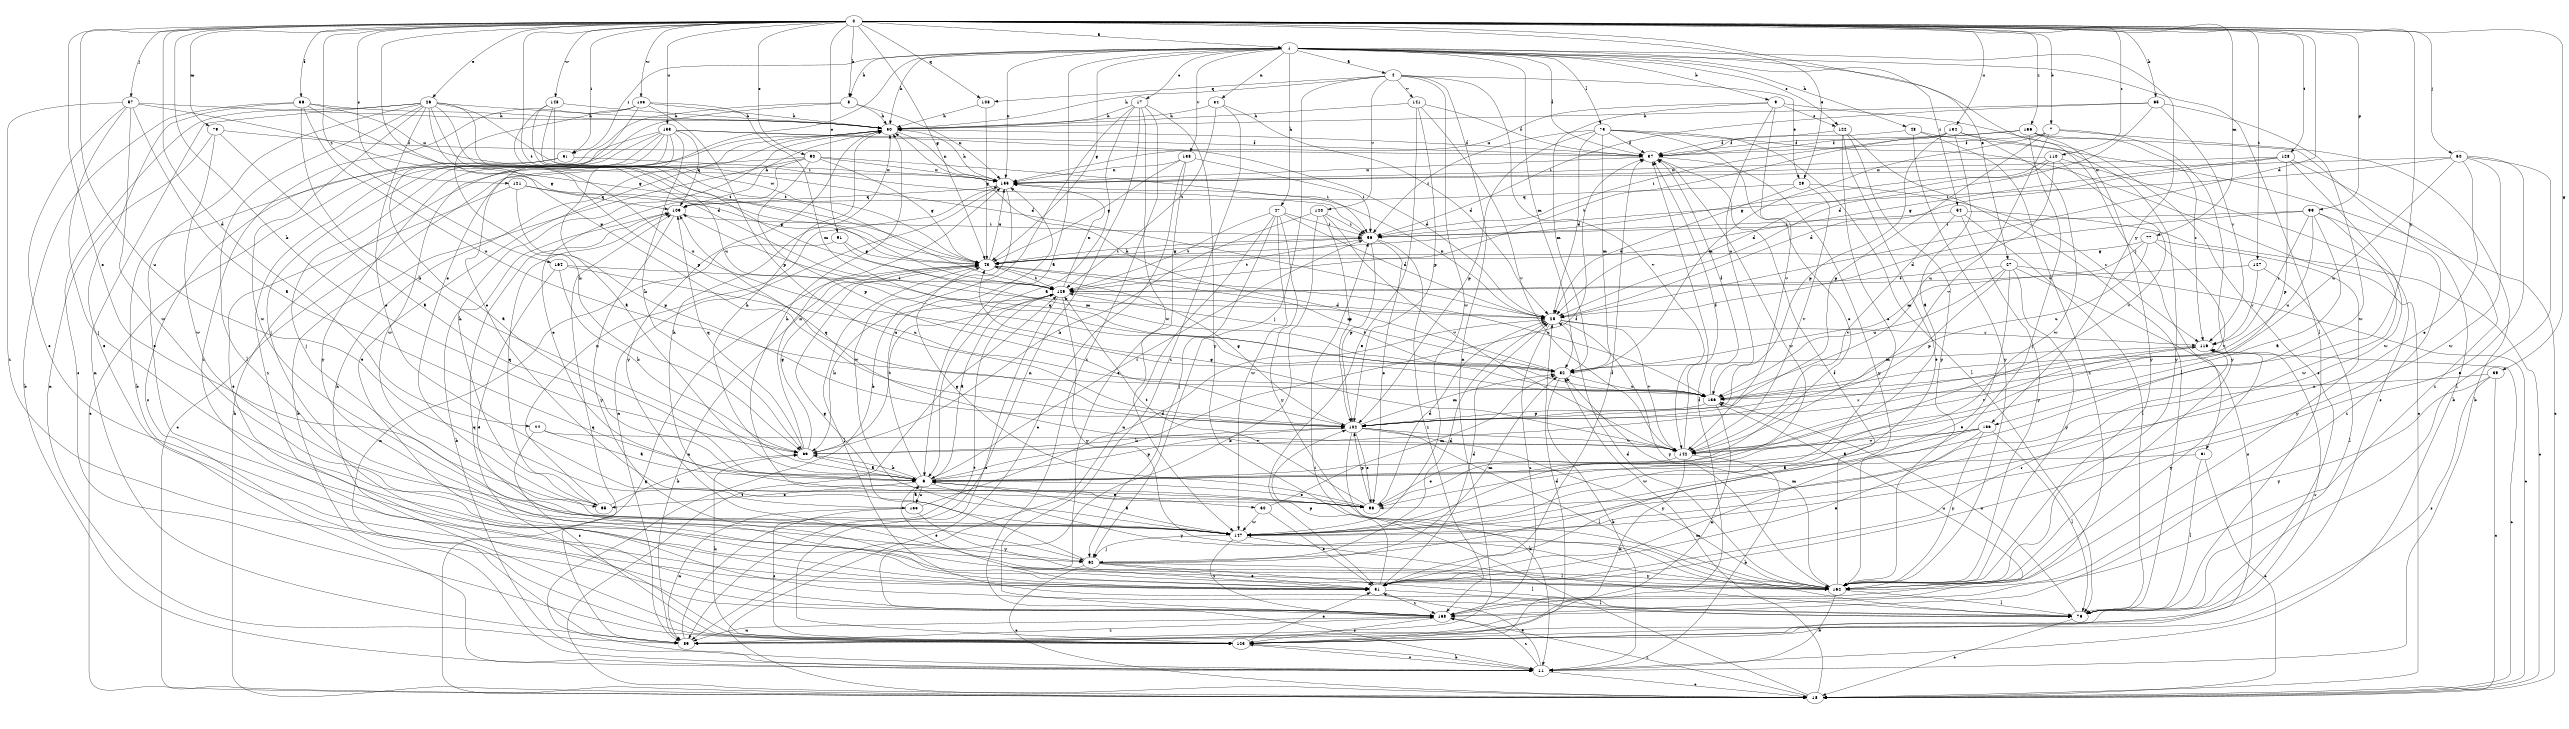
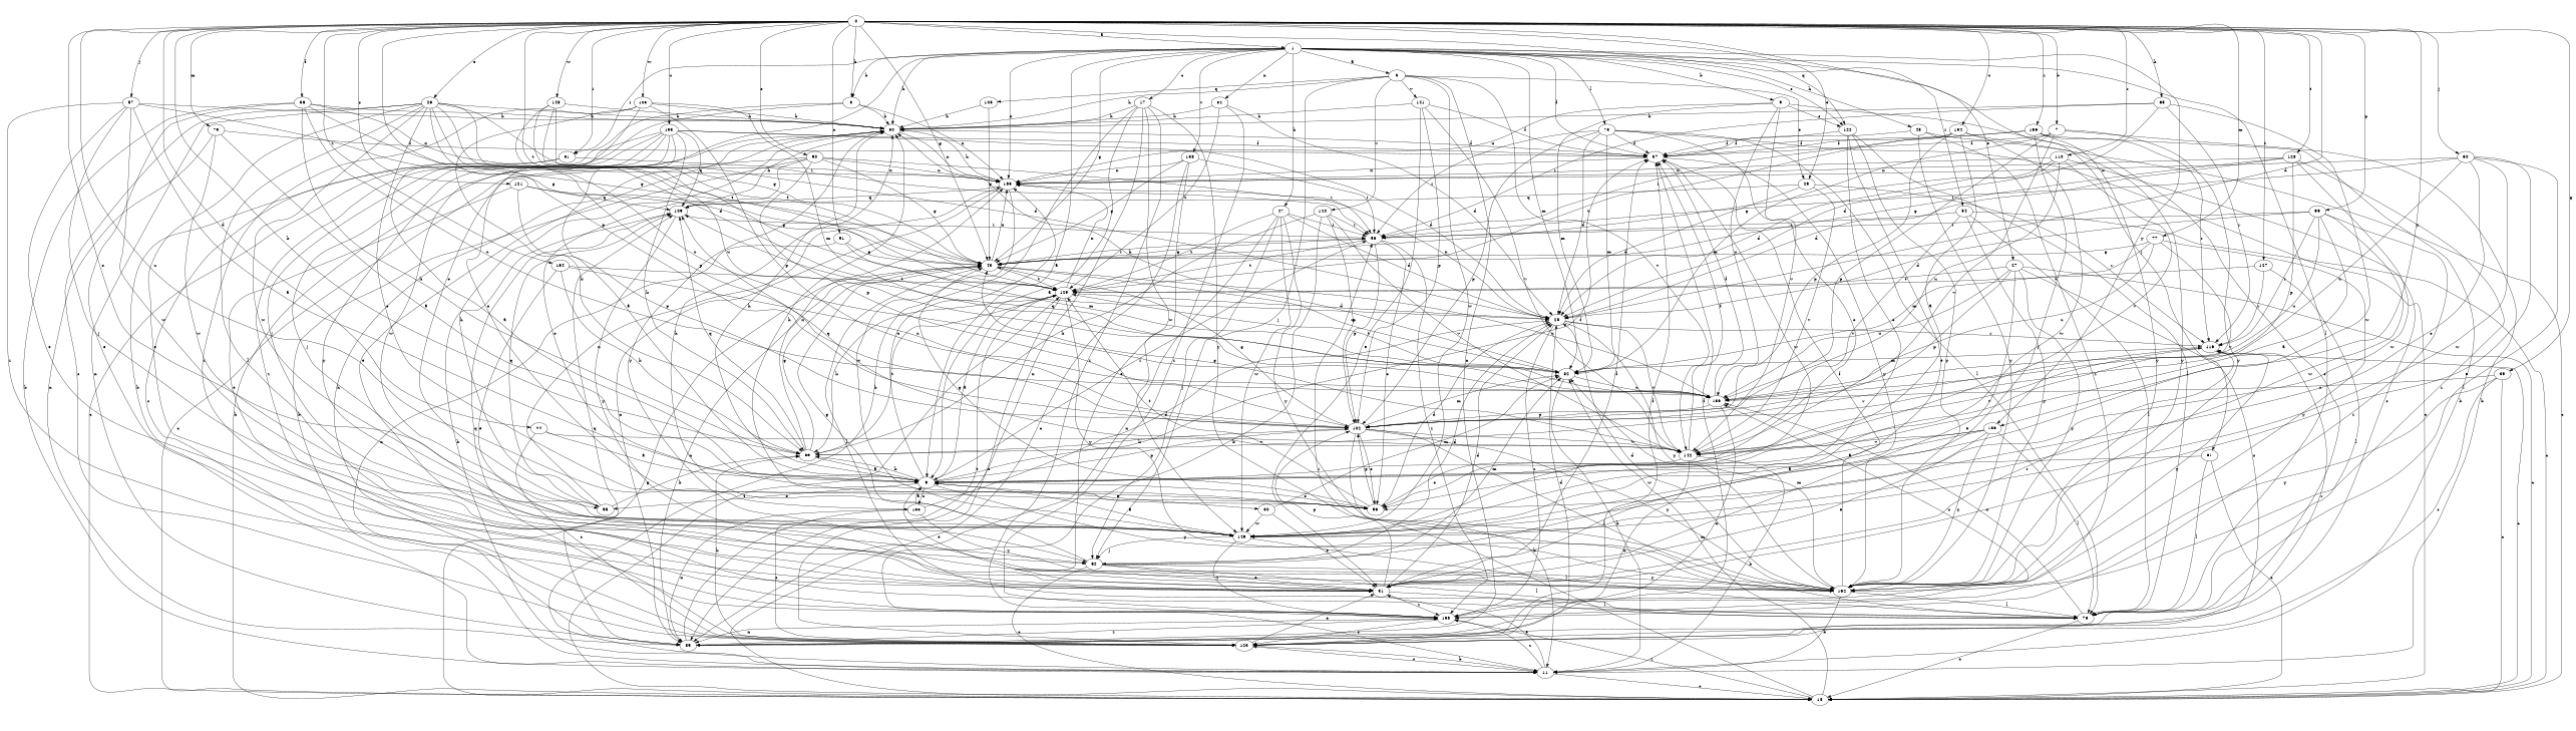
  strict digraph {
    0
    1
    7
    8
    24
    25
    26
    27
    29
    36
    39
    43
    51
    57
    60
    65
    69
    77
    79
    90
    91
    95
    99
    102
    108
    110
    121
    127
    128
    129
    133
    134
    135
    n34 [label=103]
    148
    159
    164
    166
-   3 [label=4]
+   3
    6
    9
    17
    37
    47
    48
    50
    54
    61
    73
    76
    82
    84
    122
    138
    155
    142
    162
    11
    62
    123
    168
    116
    89
-   149 [label=147]
+   149
    31
    56
    96
    136
    18
    109
    140
    141
    30
    0 -> 1 [label=a]
    0 -> 7 [label=b]
    0 -> 8 [label=b]
    0 -> 24 [label=d]
    0 -> 25 [label=d]
    0 -> 26 [label=e]
    0 -> 27 [label=e]
    0 -> 29 [label=e]
    0 -> 36 [label=f]
    0 -> 39 [label=g]
    0 -> 43 [label=g]
    0 -> 51 [label=i]
    0 -> 57 [label=j]
    0 -> 60 [label=j]
    0 -> 65 [label=k]
    0 -> 69 [label=k]
    0 -> 77 [label=m]
    0 -> 79 [label=m]
    0 -> 90 [label=o]
    0 -> 91 [label=o]
    0 -> 95 [label=o]
    0 -> 99 [label=p]
    0 -> 102 [label=p]
-   0 -> 108 [label=q]
+   0 -> 122 [label=q]
    0 -> 110 [label=r]
    0 -> 121 [label=s]
    0 -> 127 [label=t]
    0 -> 128 [label=t]
    0 -> 129 [label=t]
    0 -> 133 [label=u]
    0 -> 134 [label=u]
    0 -> 135 [label=u]
    0 -> n34 [label=w]
    0 -> 148 [label=w]
    0 -> 159 [label=y]
    0 -> 164 [label=z]
    0 -> 166 [label=z]
    1 -> 8 [label=b]
    1 -> 43 [label=g]
    1 -> 51 [label=i]
    1 -> 95 [label=o]
    1 -> 159 [label=y]
    1 -> 3 [label=a]
    1 -> 6 [label=a]
    1 -> 9 [label=b]
    1 -> 17 [label=c]
    1 -> 37 [label=f]
    1 -> 47 [label=h]
    1 -> 48 [label=h]
    1 -> 50 [label=h]
    1 -> 54 [label=i]
    1 -> 61 [label=j]
    1 -> 73 [label=l]
    1 -> 76 [label=l]
    1 -> 82 [label=m]
    1 -> 84 [label=n]
    1 -> 122 [label=s]
    1 -> 138 [label=v]
    1 -> 155 [label=x]
    7 -> 102 [label=p]
    7 -> 37 [label=f]
    7 -> 82 [label=m]
    7 -> 142 [label=v]
    7 -> 162 [label=y]
    7 -> 11 [label=b]
    8 -> 50 [label=h]
    8 -> 155 [label=x]
    8 -> 11 [label=b]
    8 -> 62 [label=j]
    24 -> 6 [label=a]
    24 -> 142 [label=v]
    24 -> 123 [label=s]
    25 -> 155 [label=x]
    25 -> 142 [label=v]
    25 -> 162 [label=y]
    25 -> 168 [label=z]
    25 -> 116 [label=r]
    26 -> 25 [label=d]
    26 -> 102 [label=p]
    26 -> 129 [label=t]
    26 -> 50 [label=h]
    26 -> 76 [label=l]
    26 -> 123 [label=s]
    26 -> 89 [label=n]
    26 -> 149 [label=w]
    26 -> 31 [label=e]
    26 -> 56 [label=i]
    26 -> 96 [label=o]
    26 -> 136 [label=u]
    27 -> 102 [label=p]
    27 -> 129 [label=t]
    27 -> 162 [label=y]
    27 -> 123 [label=s]
    27 -> 31 [label=e]
    27 -> 136 [label=u]
    27 -> 18 [label=c]
    29 -> 25 [label=d]
    29 -> 142 [label=v]
    29 -> 116 [label=r]
    29 -> 109 [label=q]
    36 -> 43 [label=g]
    36 -> 69 [label=k]
    36 -> 50 [label=h]
    36 -> 155 [label=x]
    36 -> 11 [label=b]
    36 -> 31 [label=e]
    36 -> 136 [label=u]
    39 -> 162 [label=y]
    39 -> 123 [label=s]
    39 -> 136 [label=u]
    39 -> 18 [label=c]
    43 -> 129 [label=t]
    43 -> 76 [label=l]
    43 -> 82 [label=m]
    43 -> 155 [label=x]
    43 -> 89 [label=n]
    43 -> 56 [label=i]
    43 -> 136 [label=u]
    51 -> 6 [label=a]
    51 -> 155 [label=x]
    51 -> 123 [label=s]
    57 -> 43 [label=g]
    57 -> 6 [label=a]
    57 -> 50 [label=h]
    57 -> 62 [label=j]
    57 -> 168 [label=z]
    57 -> 149 [label=w]
    57 -> 31 [label=e]
    60 -> 76 [label=l]
    60 -> 155 [label=x]
    60 -> 149 [label=w]
    60 -> 31 [label=e]
    60 -> 56 [label=i]
    60 -> 96 [label=o]
    60 -> 136 [label=u]
    65 -> 25 [label=d]
    65 -> 50 [label=h]
    65 -> 116 [label=r]
    65 -> 149 [label=w]
    65 -> 56 [label=i]
    69 -> 43 [label=g]
    69 -> 129 [label=t]
    69 -> 6 [label=a]
    69 -> 155 [label=x]
    69 -> 116 [label=r]
    69 -> 109 [label=q]
    77 -> 43 [label=g]
    77 -> 82 [label=m]
    77 -> 142 [label=v]
    77 -> 162 [label=y]
    77 -> 136 [label=u]
    79 -> 6 [label=a]
    79 -> 37 [label=f]
    79 -> 89 [label=n]
    79 -> 149 [label=w]
    90 -> 43 [label=g]
    90 -> 102 [label=p]
    90 -> 155 [label=x]
    90 -> 11 [label=b]
    90 -> 56 [label=i]
    90 -> 96 [label=o]
    90 -> 18 [label=c]
    91 -> 43 [label=g]
    91 -> 82 [label=m]
    91 -> 89 [label=n]
    95 -> 69 [label=k]
    95 -> 50 [label=h]
    95 -> 155 [label=x]
    95 -> 109 [label=q]
    99 -> 25 [label=d]
    99 -> 6 [label=a]
    99 -> 168 [label=z]
    99 -> 116 [label=r]
    99 -> 149 [label=w]
    99 -> 56 [label=i]
    99 -> 136 [label=u]
    102 -> 43 [label=g]
    102 -> 69 [label=k]
    102 -> 76 [label=l]
    102 -> 82 [label=m]
    102 -> 142 [label=v]
    102 -> 162 [label=y]
    102 -> 11 [label=b]
    102 -> 96 [label=o]
    108 -> 43 [label=g]
    108 -> 50 [label=h]
    110 -> 25 [label=d]
    110 -> 43 [label=g]
    110 -> 155 [label=x]
    110 -> 142 [label=v]
    110 -> 123 [label=s]
    110 -> 136 [label=u]
    121 -> 43 [label=g]
    121 -> 102 [label=p]
    121 -> 31 [label=e]
    121 -> 109 [label=q]
    127 -> 129 [label=t]
    127 -> 76 [label=l]
    127 -> 116 [label=r]
    128 -> 25 [label=d]
    128 -> 43 [label=g]
    128 -> 102 [label=p]
    128 -> 155 [label=x]
    128 -> 168 [label=z]
    128 -> 149 [label=w]
    129 -> 25 [label=d]
    129 -> 69 [label=k]
    129 -> 6 [label=a]
    129 -> 155 [label=x]
    129 -> 162 [label=y]
    129 -> 123 [label=s]
    133 -> 25 [label=d]
    133 -> 69 [label=k]
    133 -> 6 [label=a]
    133 -> 37 [label=f]
    133 -> 162 [label=y]
    133 -> 62 [label=j]
    133 -> 168 [label=z]
    133 -> 149 [label=w]
    133 -> 18 [label=c]
    133 -> 109 [label=q]
    134 -> 102 [label=p]
    134 -> 129 [label=t]
    134 -> 6 [label=a]
    134 -> 37 [label=f]
    134 -> 162 [label=y]
    134 -> 149 [label=w]
    135 -> 25 [label=d]
    135 -> 6 [label=a]
    135 -> 162 [label=y]
    135 -> 123 [label=s]
    135 -> 89 [label=n]
    n34 -> 69 [label=k]
    n34 -> 102 [label=p]
    n34 -> 50 [label=h]
    n34 -> 82 [label=m]
    n34 -> 168 [label=z]
    n34 -> 96 [label=o]
    148 -> 25 [label=d]
-   148 -> 43 [label=w]
+   148 -> 43 [label=g]
    148 -> 129 [label=t]
    148 -> 50 [label=h]
    148 -> 136 [label=u]
    159 -> 6 [label=a]
    159 -> 76 [label=l]
    159 -> 142 [label=v]
    159 -> 162 [label=y]
    159 -> 149 [label=w]
    159 -> 31 [label=e]
    164 -> 69 [label=k]
    164 -> 129 [label=t]
    164 -> 31 [label=e]
    164 -> 136 [label=u]
    166 -> 37 [label=f]
    166 -> 162 [label=y]
    166 -> 11 [label=b]
    166 -> 62 [label=j]
    166 -> 116 [label=r]
    166 -> 56 [label=i]
    3 -> 29 [label=e]
    3 -> 108 [label=q]
    3 -> 50 [label=h]
    3 -> 142 [label=v]
    3 -> 62 [label=j]
    3 -> 89 [label=n]
    3 -> 149 [label=w]
    3 -> 140 [label=v]
    3 -> 141 [label=v]
    6 -> 69 [label=k]
    6 -> 95 [label=o]
    6 -> 102 [label=p]
    6 -> 135 [label=u]
    6 -> 37 [label=f]
    6 -> 50 [label=h]
    6 -> 155 [label=x]
    6 -> 162 [label=y]
    6 -> 31 [label=e]
    6 -> 56 [label=i]
    6 -> 96 [label=o]
    6 -> 30 [label=e]
    9 -> 82 [label=m]
    9 -> 122 [label=s]
    9 -> 155 [label=x]
    9 -> 142 [label=v]
    9 -> 123 [label=s]
    9 -> 136 [label=u]
    17 -> 6 [label=a]
    17 -> 50 [label=h]
    17 -> 162 [label=y]
    17 -> 11 [label=b]
    17 -> 168 [label=z]
    17 -> 89 [label=n]
    17 -> 149 [label=w]
    37 -> 155 [label=x]
    37 -> 162 [label=y]
    37 -> 149 [label=w]
    47 -> 25 [label=d]
    47 -> 129 [label=t]
    47 -> 162 [label=y]
    47 -> 62 [label=j]
    47 -> 89 [label=n]
    47 -> 149 [label=w]
    47 -> 56 [label=i]
    48 -> 37 [label=f]
    48 -> 162 [label=y]
    48 -> 168 [label=z]
    48 -> 18 [label=c]
    50 -> 37 [label=f]
    50 -> 155 [label=x]
    50 -> 162 [label=y]
    50 -> 31 [label=e]
    54 -> 76 [label=l]
    54 -> 142 [label=v]
    54 -> 162 [label=y]
    54 -> 56 [label=i]
    54 -> 18 [label=c]
    61 -> 6 [label=a]
    61 -> 76 [label=l]
    61 -> 18 [label=c]
    73 -> 25 [label=d]
    73 -> 102 [label=p]
    73 -> 37 [label=f]
    73 -> 76 [label=l]
    73 -> 82 [label=m]
    73 -> 56 [label=i]
    73 -> 96 [label=o]
    73 -> 18 [label=c]
    76 -> 136 [label=u]
    76 -> 18 [label=c]
    82 -> 129 [label=t]
    82 -> 50 [label=h]
    82 -> 11 [label=b]
    82 -> 136 [label=u]
    84 -> 25 [label=d]
    84 -> 129 [label=t]
    84 -> 50 [label=h]
    84 -> 168 [label=z]
    122 -> 37 [label=f]
    122 -> 76 [label=l]
    122 -> 162 [label=y]
    122 -> 31 [label=e]
    122 -> 96 [label=o]
    138 -> 43 [label=g]
    138 -> 155 [label=x]
    138 -> 31 [label=e]
    138 -> 56 [label=i]
    138 -> 18 [label=c]
    155 -> 50 [label=h]
    155 -> 89 [label=n]
    155 -> 149 [label=w]
    155 -> 109 [label=q]
    142 -> 43 [label=g]
    142 -> 37 [label=f]
    142 -> 11 [label=b]
    142 -> 89 [label=n]
    142 -> 96 [label=o]
    142 -> 109 [label=q]
    162 -> 25 [label=d]
    162 -> 37 [label=f]
    162 -> 76 [label=l]
    162 -> 82 [label=m]
    162 -> 11 [label=b]
    11 -> 123 [label=s]
    11 -> 168 [label=z]
    11 -> 31 [label=e]
    11 -> 18 [label=c]
    62 -> 25 [label=d]
    62 -> 43 [label=g]
    62 -> 76 [label=l]
    62 -> 82 [label=m]
    62 -> 162 [label=y]
    62 -> 31 [label=e]
    62 -> 18 [label=c]
    123 -> 25 [label=d]
    123 -> 69 [label=k]
    123 -> 37 [label=f]
    123 -> 50 [label=h]
    123 -> 11 [label=b]
    123 -> 31 [label=e]
    123 -> 109 [label=q]
    168 -> 123 [label=s]
    168 -> 89 [label=n]
    168 -> 136 [label=u]
    116 -> 82 [label=m]
    116 -> 142 [label=v]
    116 -> 162 [label=y]
    116 -> 18 [label=c]
    89 -> 129 [label=t]
+   89 -> 37 [label=f]
    89 -> 168 [label=z]
    89 -> 116 [label=r]
    89 -> 109 [label=q]
    149 -> 6 [label=a]
    149 -> 50 [label=h]
    149 -> 76 [label=l]
    149 -> 62 [label=j]
    149 -> 168 [label=z]
    31 -> 25 [label=d]
    31 -> 102 [label=p]
    31 -> 37 [label=f]
    31 -> 76 [label=l]
    31 -> 168 [label=z]
    31 -> 116 [label=r]
    56 -> 43 [label=g]
    56 -> 102 [label=p]
    56 -> 129 [label=t]
    56 -> 168 [label=z]
    56 -> 96 [label=o]
    96 -> 25 [label=d]
    96 -> 43 [label=g]
    96 -> 102 [label=p]
    96 -> 129 [label=t]
    96 -> 50 [label=h]
    136 -> 102 [label=p]
    136 -> 37 [label=f]
    136 -> 89 [label=n]
    136 -> 109 [label=q]
    18 -> 43 [label=g]
    18 -> 129 [label=t]
    18 -> 50 [label=h]
    18 -> 82 [label=m]
    18 -> 168 [label=z]
    18 -> 56 [label=i]
    109 -> 50 [label=h]
    109 -> 162 [label=y]
    109 -> 11 [label=b]
    109 -> 56 [label=i]
    140 -> 69 [label=k]
    140 -> 102 [label=p]
    140 -> 142 [label=v]
    140 -> 11 [label=b]
    140 -> 56 [label=i]
    141 -> 102 [label=p]
    141 -> 37 [label=f]
    141 -> 50 [label=h]
    141 -> 142 [label=v]
    141 -> 31 [label=e]
    30 -> 82 [label=m]
    30 -> 149 [label=w]
    30 -> 31 [label=e]
  }
